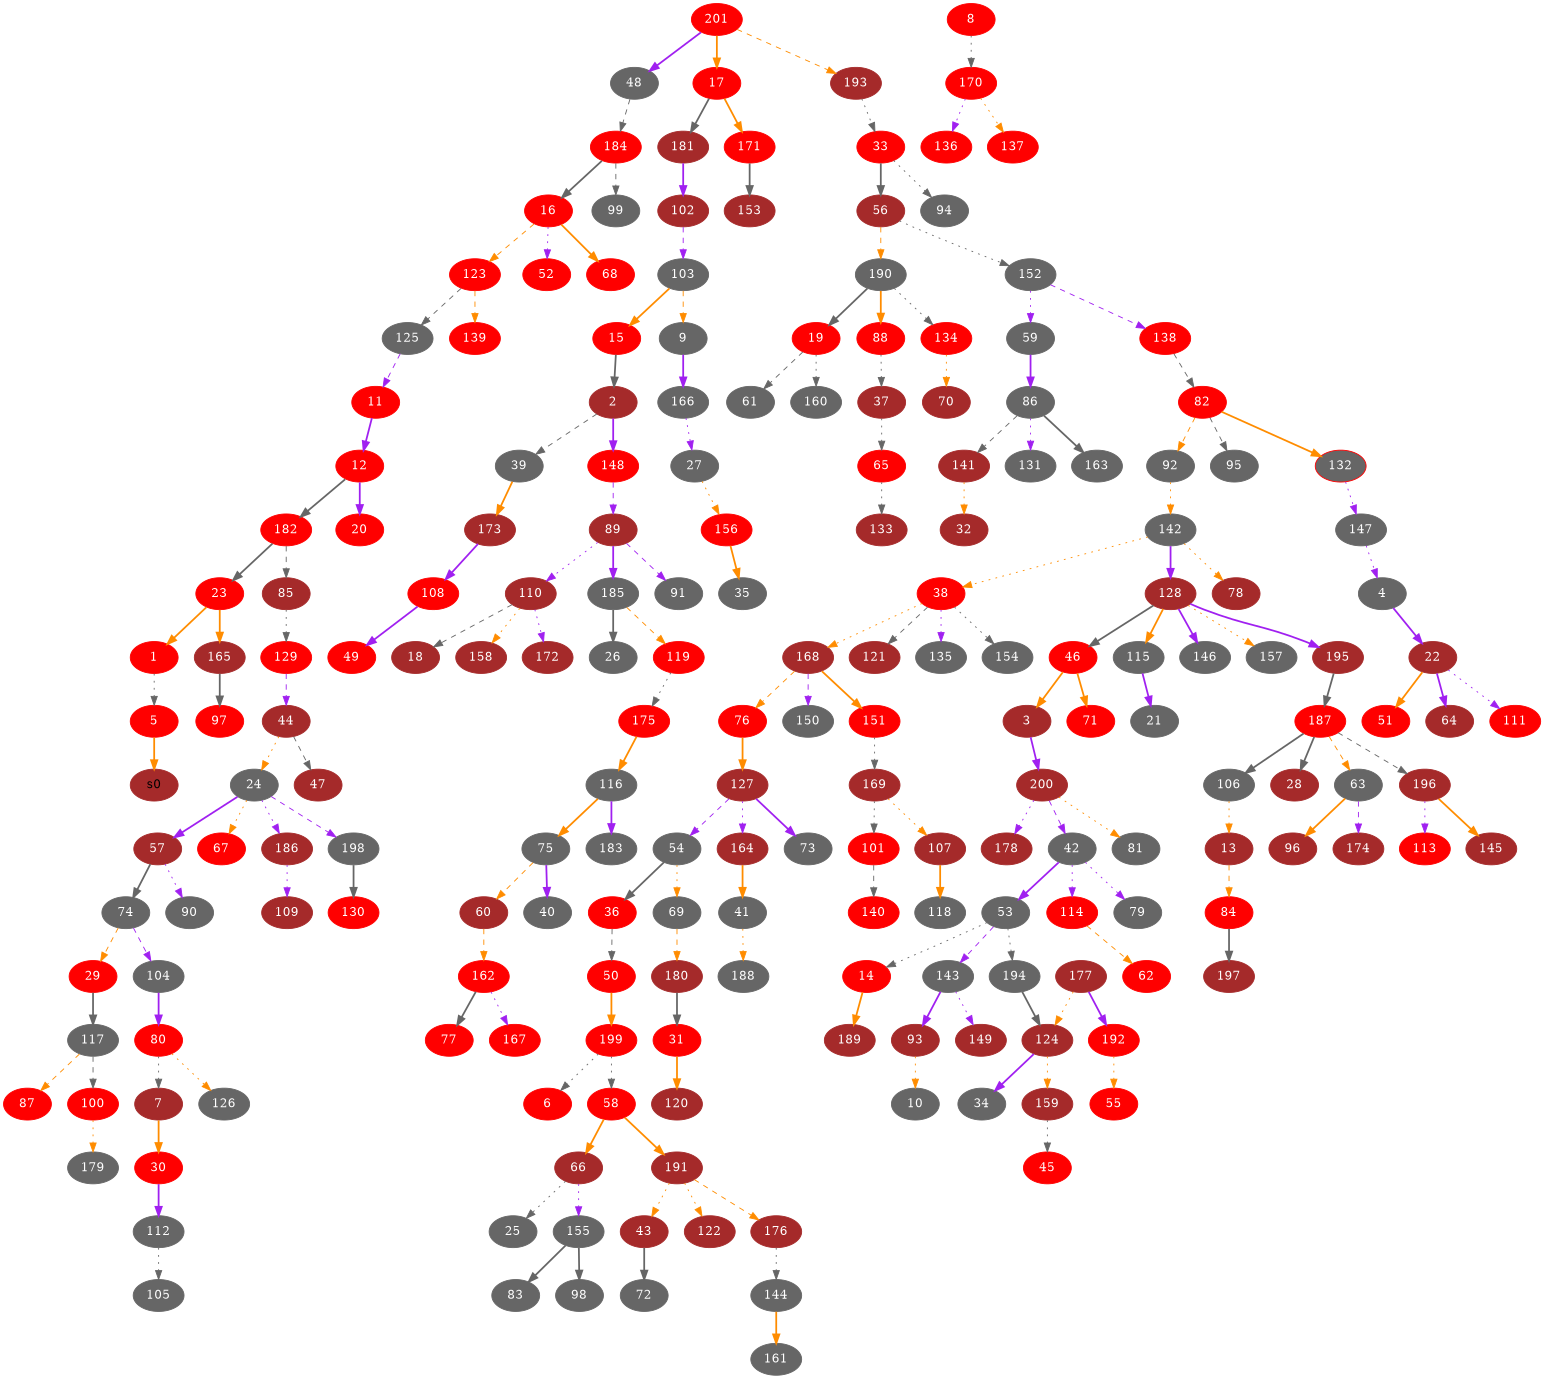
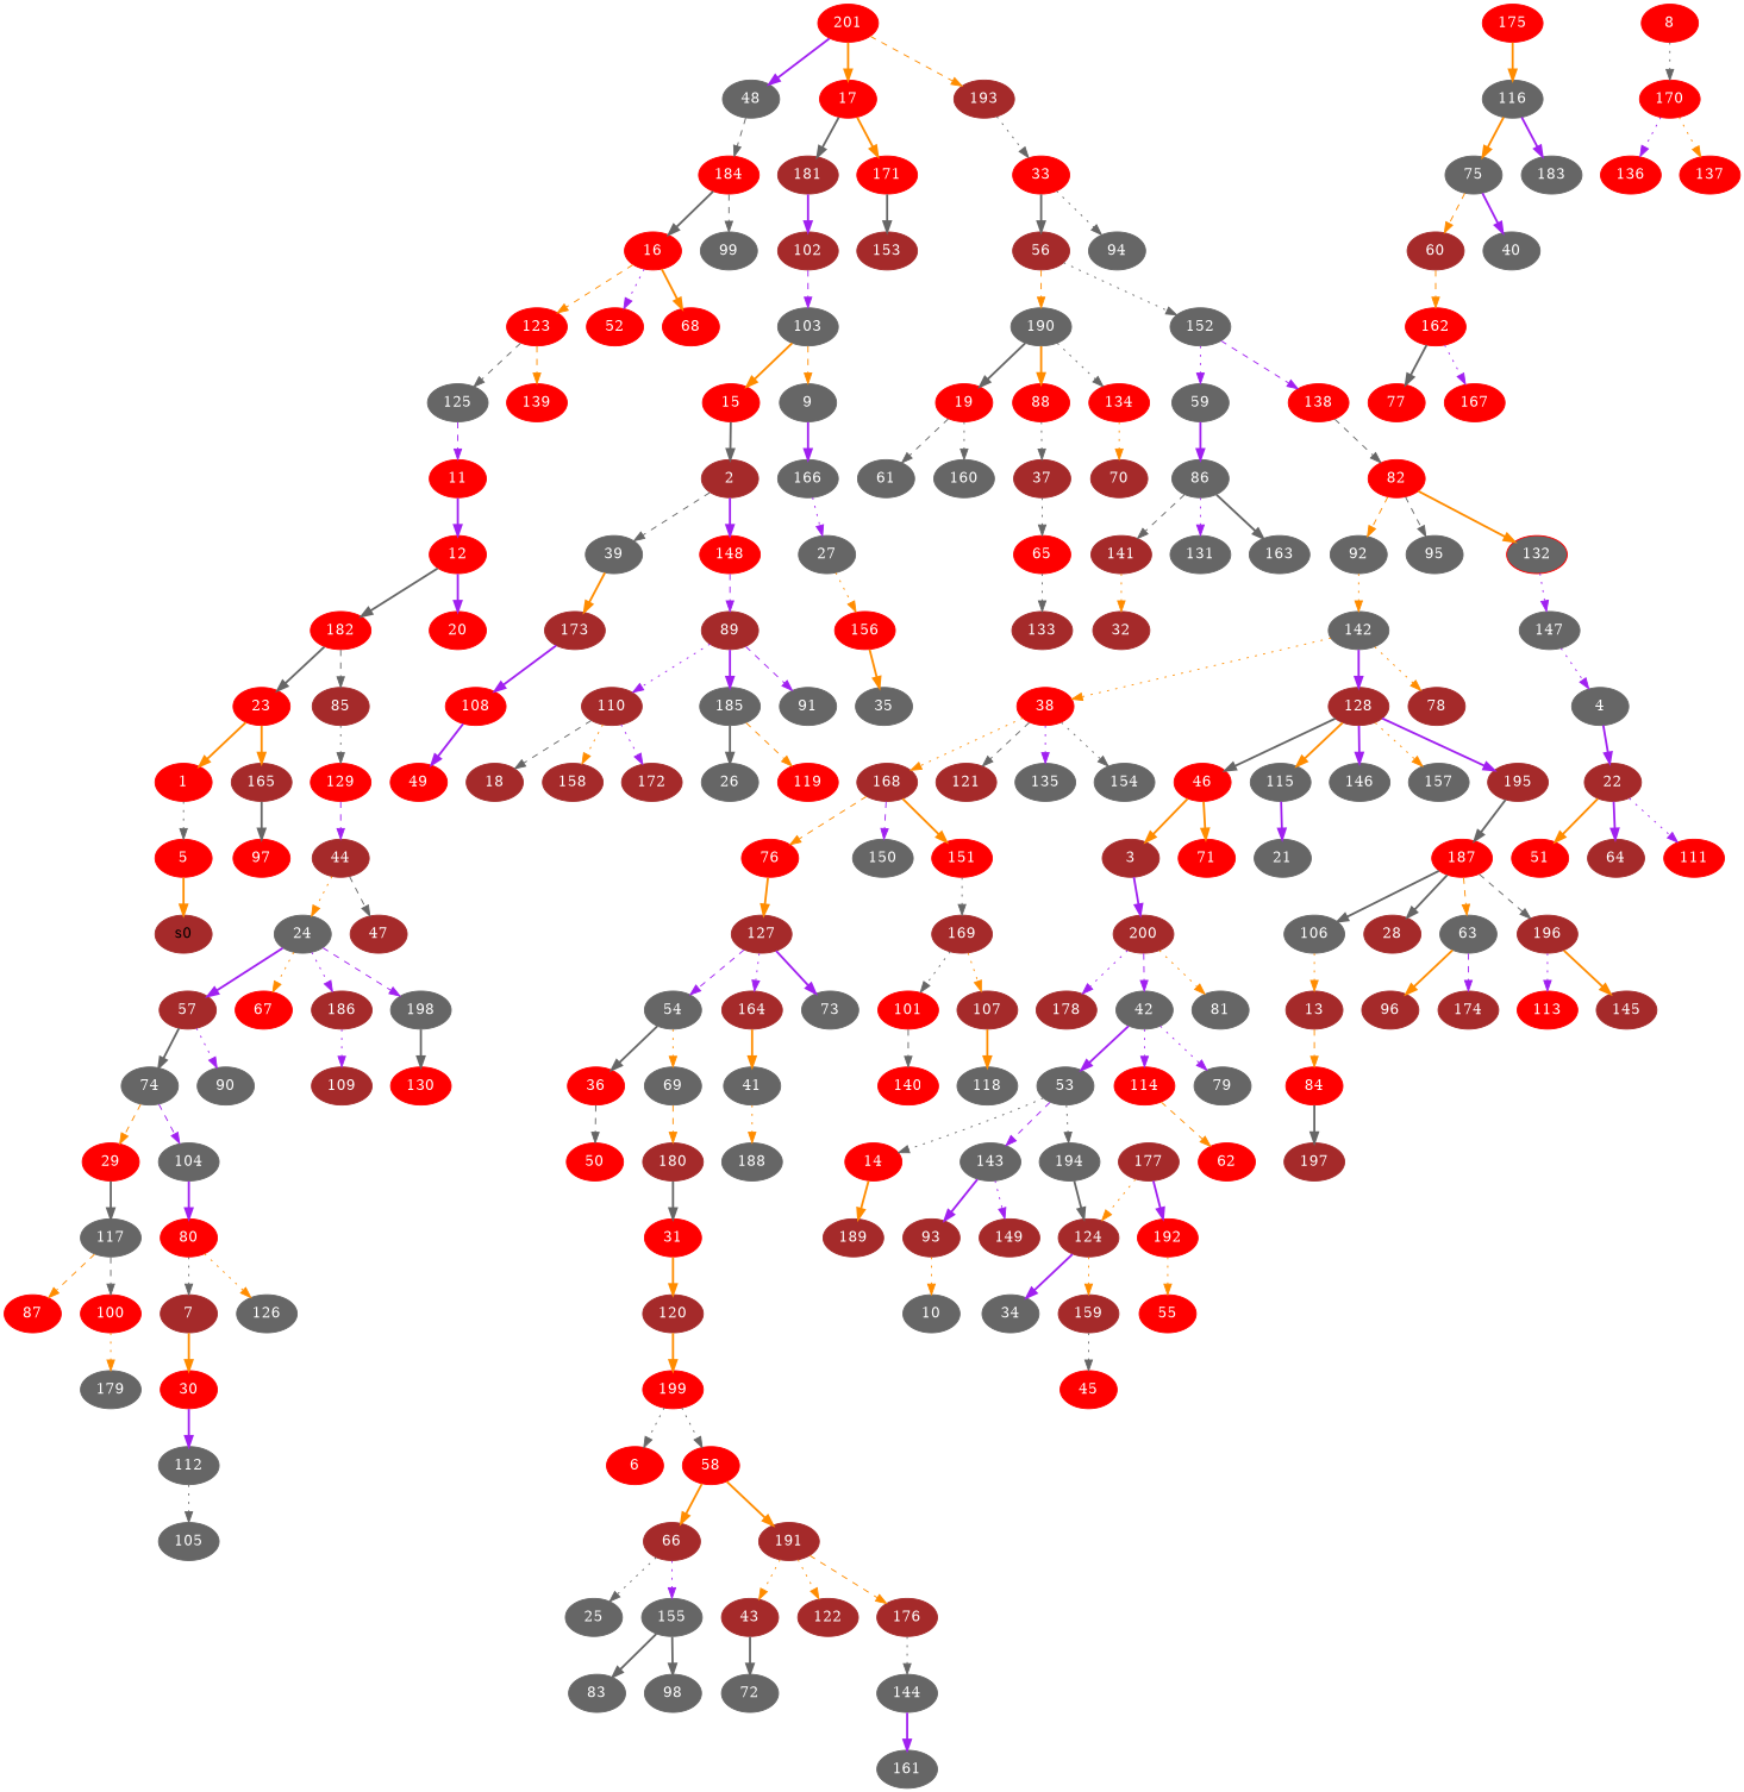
  digraph {
    node [color=red fontcolor=white style=filled]
    edge [color=darkorange style=bold]
    23
    1
    165 [color=brown]
    5
    97
    s0 [color=brown fontcolor=black]
    2 [color=brown]
    15
    39 [color=gray40]
    148
    173 [color=brown]
    89 [color=brown]
    3 [color=brown]
    46
    71
    200 [color=brown]
    178 [color=brown]
    42 [color=gray40]
    81 [color=gray40]
    147 [color=gray40]
    4 [color=gray40]
    22 [color=brown]
    51
    64 [color=brown]
    111
    199
    6
    58
    66 [color=brown]
    191 [color=brown]
    7 [color=brown]
    80
    126 [color=gray40]
    30
    112 [color=gray40]
    60 [color=brown]
    162
    8
    170
    77
    167
    136
    137
    103 [color=gray40]
    9 [color=gray40]
    166 [color=gray40]
    27 [color=gray40]
    93 [color=brown]
    10 [color=gray40]
    125 [color=gray40]
    11
    12
    20
    182
    85 [color=brown]
    106 [color=gray40]
    13 [color=brown]
    84
    197 [color=brown]
    53 [color=gray40]
    14
    143 [color=gray40]
    194 [color=gray40]
    189 [color=brown]
    149 [color=brown]
    124 [color=brown]
    184
    16
    99 [color=gray40]
    52
    68
    123
    139
    201
    17
    193 [color=brown]
    48 [color=gray40]
    181 [color=brown]
    171
    33
    102 [color=brown]
    153 [color=brown]
    110 [color=brown]
    18 [color=brown]
    158 [color=brown]
    172 [color=brown]
    190 [color=gray40]
    19
    88
    134
    61 [color=gray40]
    160 [color=gray40]
    37 [color=brown]
    70 [color=brown]
    115 [color=gray40]
    21 [color=gray40]
    129
    44 [color=brown]
    24 [color=gray40]
    47 [color=brown]
    57 [color=brown]
    67
    186 [color=brown]
    198 [color=gray40]
    74 [color=gray40]
    90 [color=gray40]
    109 [color=brown]
    130
    25 [color=gray40]
    155 [color=gray40]
    83 [color=gray40]
    98 [color=gray40]
    185 [color=gray40]
    26 [color=gray40]
    119
    175
    156
    35 [color=gray40]
    187
    28 [color=brown]
    63 [color=gray40]
    196 [color=brown]
    96 [color=brown]
    174 [color=brown]
    113
    145 [color=brown]
    29
    104 [color=gray40]
    117 [color=gray40]
    87
    100
    105 [color=gray40]
    180 [color=brown]
    31
    120 [color=brown]
    141 [color=brown]
    32 [color=brown]
    56 [color=brown]
    94 [color=gray40]
    152 [color=gray40]
    34 [color=gray40]
    159 [color=brown]
    45
    177 [color=brown]
    192
    54 [color=gray40]
    36
    69 [color=gray40]
    50
    65
    133 [color=brown]
    142 [color=gray40]
    38
    128 [color=brown]
    78 [color=brown]
    168 [color=brown]
    121 [color=brown]
    135 [color=gray40]
    154 [color=gray40]
    146 [color=gray40]
    157 [color=gray40]
    195 [color=brown]
    76
    150 [color=gray40]
    151
    108
    75 [color=gray40]
    40 [color=gray40]
    164 [color=brown]
    41 [color=gray40]
    188 [color=gray40]
    114
    79 [color=gray40]
    62
    43 [color=brown]
    122 [color=brown]
    176 [color=brown]
    72 [color=gray40]
    144 [color=gray40]
    49
    127 [color=brown]
    73 [color=gray40]
    55
    59 [color=gray40]
    138
    86 [color=gray40]
    82
    131 [color=gray40]
    163 [color=gray40]
    116 [color=gray40]
    183 [color=gray40]
    169 [color=brown]
    92 [color=gray40]
    95 [color=gray40]
    132 [fillcolor=gray40]
    179 [color=gray40]
    91 [color=gray40]
    101
    107 [color=brown]
    140
    118 [color=gray40]
    161 [color=gray40]
    23 -> 1
    23 -> 165
    1 -> 5 [color=gray40 style=dotted]
    165 -> 97 [color=gray40]
    5 -> s0
    2 -> 39 [color=gray40 style=dashed]
    2 -> 148 [color=purple]
    15 -> 2 [color=gray40]
    39 -> 173
    148 -> 89 [color=purple style=dashed]
    173 -> 108 [color=purple]
    89 -> 110 [color=purple style=dotted]
    89 -> 185 [color=purple]
    89 -> 91 [color=purple style=dashed]
    3 -> 200 [color=purple]
    46 -> 3
    46 -> 71
    200 -> 178 [color=purple style=dotted]
    200 -> 42 [color=purple style=dashed]
    200 -> 81 [style=dotted]
    42 -> 53 [color=purple]
    42 -> 114 [color=purple style=dotted]
    42 -> 79 [color=purple style=dotted]
    147 -> 4 [color=purple style=dotted]
    4 -> 22 [color=purple]
    22 -> 51
    22 -> 64 [color=purple]
    22 -> 111 [color=purple style=dotted]
    199 -> 6 [color=gray40 style=dotted]
    199 -> 58 [color=gray40 style=dotted]
    58 -> 66
    58 -> 191
    66 -> 25 [color=gray40 style=dotted]
    66 -> 155 [color=purple style=dotted]
    191 -> 43 [style=dotted]
    191 -> 122 [style=dotted]
    191 -> 176 [style=dashed]
    7 -> 30
    80 -> 7 [color=gray40 style=dotted]
    80 -> 126 [style=dotted]
    30 -> 112 [color=purple]
    112 -> 105 [color=gray40 style=dotted]
    60 -> 162 [style=dashed]
    162 -> 77 [color=gray40]
    162 -> 167 [color=purple style=dotted]
    8 -> 170 [color=gray40 style=dotted]
    170 -> 136 [color=purple style=dotted]
    170 -> 137 [style=dotted]
    103 -> 15
    103 -> 9 [style=dashed]
    9 -> 166 [color=purple]
    166 -> 27 [color=purple style=dotted]
    27 -> 156 [style=dotted]
    93 -> 10 [style=dotted]
    125 -> 11 [color=purple style=dashed]
    11 -> 12 [color=purple]
    12 -> 20 [color=purple]
    12 -> 182 [color=gray40]
    182 -> 23 [color=gray40]
    182 -> 85 [color=gray40 style=dashed]
    85 -> 129 [color=gray40 style=dotted]
    106 -> 13 [style=dotted]
    13 -> 84 [style=dashed]
    84 -> 197 [color=gray40]
    53 -> 14 [color=gray40 style=dotted]
    53 -> 143 [color=purple style=dashed]
    53 -> 194 [color=gray40 style=dotted]
    14 -> 189
    143 -> 93 [color=purple]
    143 -> 149 [color=purple style=dotted]
    194 -> 124 [color=gray40]
    124 -> 34 [color=purple]
    124 -> 159 [style=dotted]
    184 -> 16 [color=gray40]
    184 -> 99 [color=gray40 style=dashed]
    16 -> 52 [color=purple style=dotted]
    16 -> 68
    16 -> 123 [style=dashed]
    123 -> 125 [color=gray40 style=dashed]
    123 -> 139 [style=dashed]
    201 -> 17
    201 -> 193 [style=dashed]
    201 -> 48 [color=purple]
    17 -> 181 [color=gray40]
    17 -> 171
    193 -> 33 [color=gray40 style=dotted]
    48 -> 184 [color=gray40 style=dashed]
    181 -> 102 [color=purple]
    171 -> 153 [color=gray40]
    33 -> 56 [color=gray40]
    33 -> 94 [color=gray40 style=dotted]
    102 -> 103 [color=purple style=dashed]
    110 -> 18 [color=gray40 style=dashed]
    110 -> 158 [style=dotted]
    110 -> 172 [color=purple style=dotted]
    190 -> 19 [color=gray40]
    190 -> 88
    190 -> 134 [color=gray40 style=dotted]
    19 -> 61 [color=gray40 style=dashed]
    19 -> 160 [color=gray40 style=dotted]
    88 -> 37 [color=gray40 style=dotted]
    134 -> 70 [style=dotted]
    37 -> 65 [color=gray40 style=dotted]
    115 -> 21 [color=purple]
    129 -> 44 [color=purple style=dashed]
    44 -> 24 [style=dotted]
    44 -> 47 [color=gray40 style=dashed]
    24 -> 57 [color=purple]
    24 -> 67 [style=dotted]
    24 -> 186 [color=purple style=dotted]
    24 -> 198 [color=purple style=dashed]
    57 -> 74 [color=gray40]
    57 -> 90 [color=purple style=dotted]
    186 -> 109 [color=purple style=dotted]
    198 -> 130 [color=gray40]
    74 -> 29 [style=dashed]
    74 -> 104 [color=purple style=dashed]
    155 -> 83 [color=gray40]
    155 -> 98 [color=gray40]
    185 -> 26 [color=gray40]
    185 -> 119 [style=dashed]
-   119 -> 175 [color=gray40 style=dotted]
    175 -> 116
    156 -> 35
    187 -> 106 [color=gray40]
    187 -> 28 [color=gray40]
    187 -> 63 [style=dashed]
    187 -> 196 [color=gray40 style=dashed]
    63 -> 96
    63 -> 174 [color=purple style=dashed]
    196 -> 113 [color=purple style=dotted]
    196 -> 145
    29 -> 117 [color=gray40]
    104 -> 80 [color=purple]
    117 -> 87 [style=dashed]
    117 -> 100 [color=gray40 style=dashed]
    100 -> 179 [style=dotted]
    180 -> 31 [color=gray40]
    31 -> 120
-   50 -> 199
+   120 -> 199
    141 -> 32 [style=dotted]
    56 -> 190 [style=dashed]
    56 -> 152 [color=gray40 style=dotted]
    152 -> 59 [color=purple style=dotted]
    152 -> 138 [color=purple style=dashed]
    159 -> 45 [color=gray40 style=dotted]
    177 -> 124 [style=dotted]
    177 -> 192 [color=purple]
    192 -> 55 [style=dotted]
    54 -> 36 [color=gray40]
    54 -> 69 [style=dotted]
    36 -> 50 [color=gray40 style=dashed]
    69 -> 180 [style=dashed]
    65 -> 133 [color=gray40 style=dotted]
    142 -> 38 [style=dotted]
    142 -> 128 [color=purple]
    142 -> 78 [style=dotted]
    38 -> 168 [style=dotted]
    38 -> 121 [color=gray40 style=dashed]
    38 -> 135 [color=purple style=dotted]
    38 -> 154 [color=gray40 style=dotted]
    128 -> 46 [color=gray40]
    128 -> 115
    128 -> 146 [color=purple]
    128 -> 157 [style=dotted]
    128 -> 195 [color=purple]
    168 -> 76 [style=dashed]
    168 -> 150 [color=purple style=dashed]
    168 -> 151
    195 -> 187 [color=gray40]
    76 -> 127
    151 -> 169 [color=gray40 style=dotted]
    108 -> 49 [color=purple]
    75 -> 60 [style=dashed]
    75 -> 40 [color=purple]
    164 -> 41
    41 -> 188 [style=dotted]
    114 -> 62 [style=dashed]
    43 -> 72 [color=gray40]
    176 -> 144 [color=gray40 style=dotted]
-   144 -> 161
+   144 -> 161 [color=purple]
    127 -> 54 [color=purple style=dashed]
    127 -> 164 [color=purple style=dotted]
    127 -> 73 [color=purple]
    59 -> 86 [color=purple]
    138 -> 82 [color=gray40 style=dashed]
    86 -> 141 [color=gray40 style=dashed]
    86 -> 131 [color=purple style=dotted]
    86 -> 163 [color=gray40]
    82 -> 92 [style=dashed]
    82 -> 95 [color=gray40 style=dashed]
    82 -> 132
    116 -> 75
    116 -> 183 [color=purple]
    169 -> 101 [color=gray40 style=dotted]
    169 -> 107 [style=dotted]
    92 -> 142 [style=dotted]
    132 -> 147 [color=purple style=dotted]
    101 -> 140 [color=gray40 style=dashed]
    107 -> 118
  }
